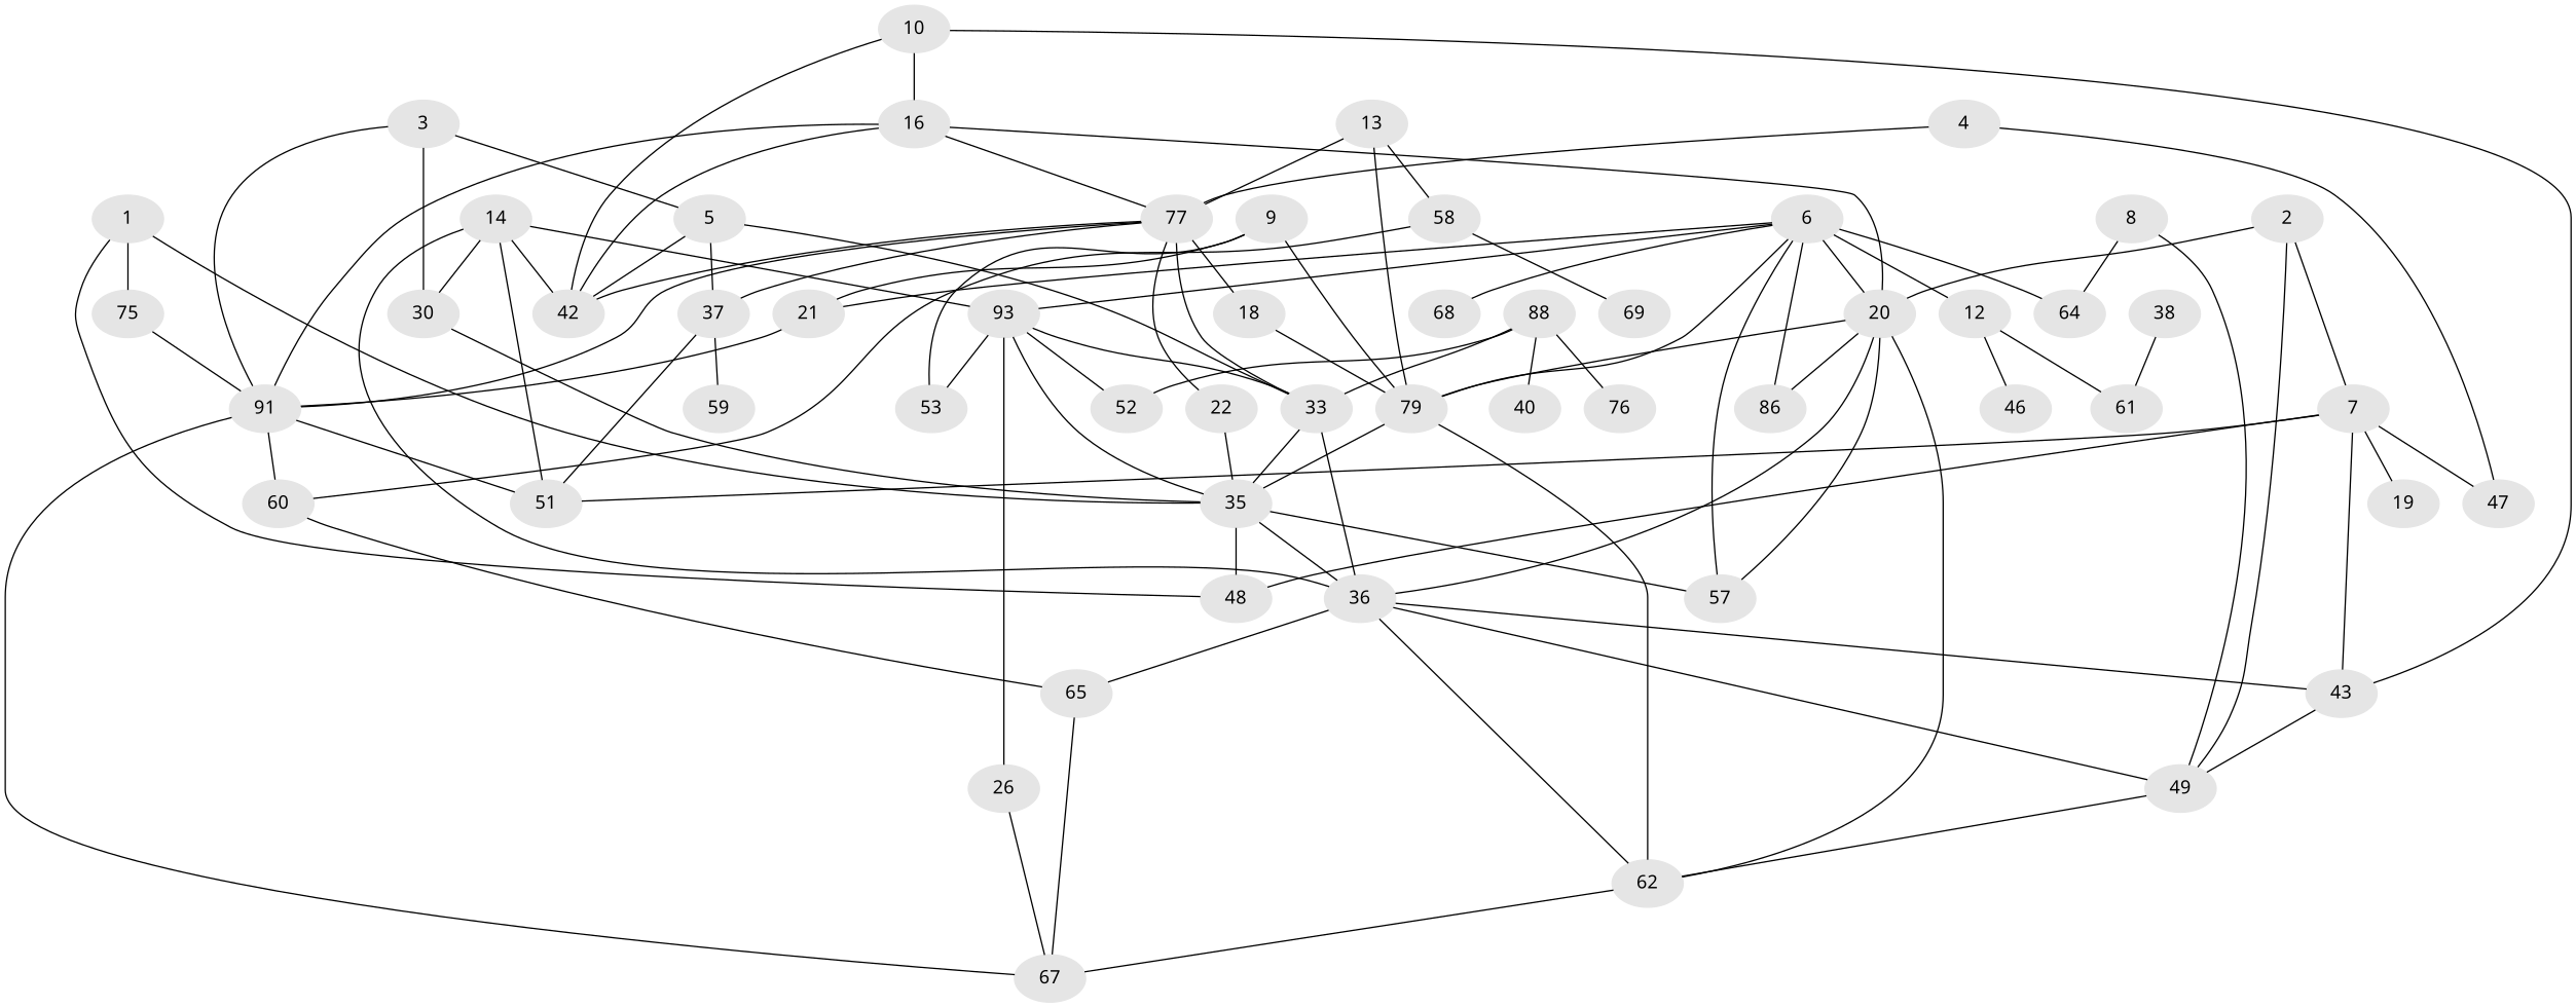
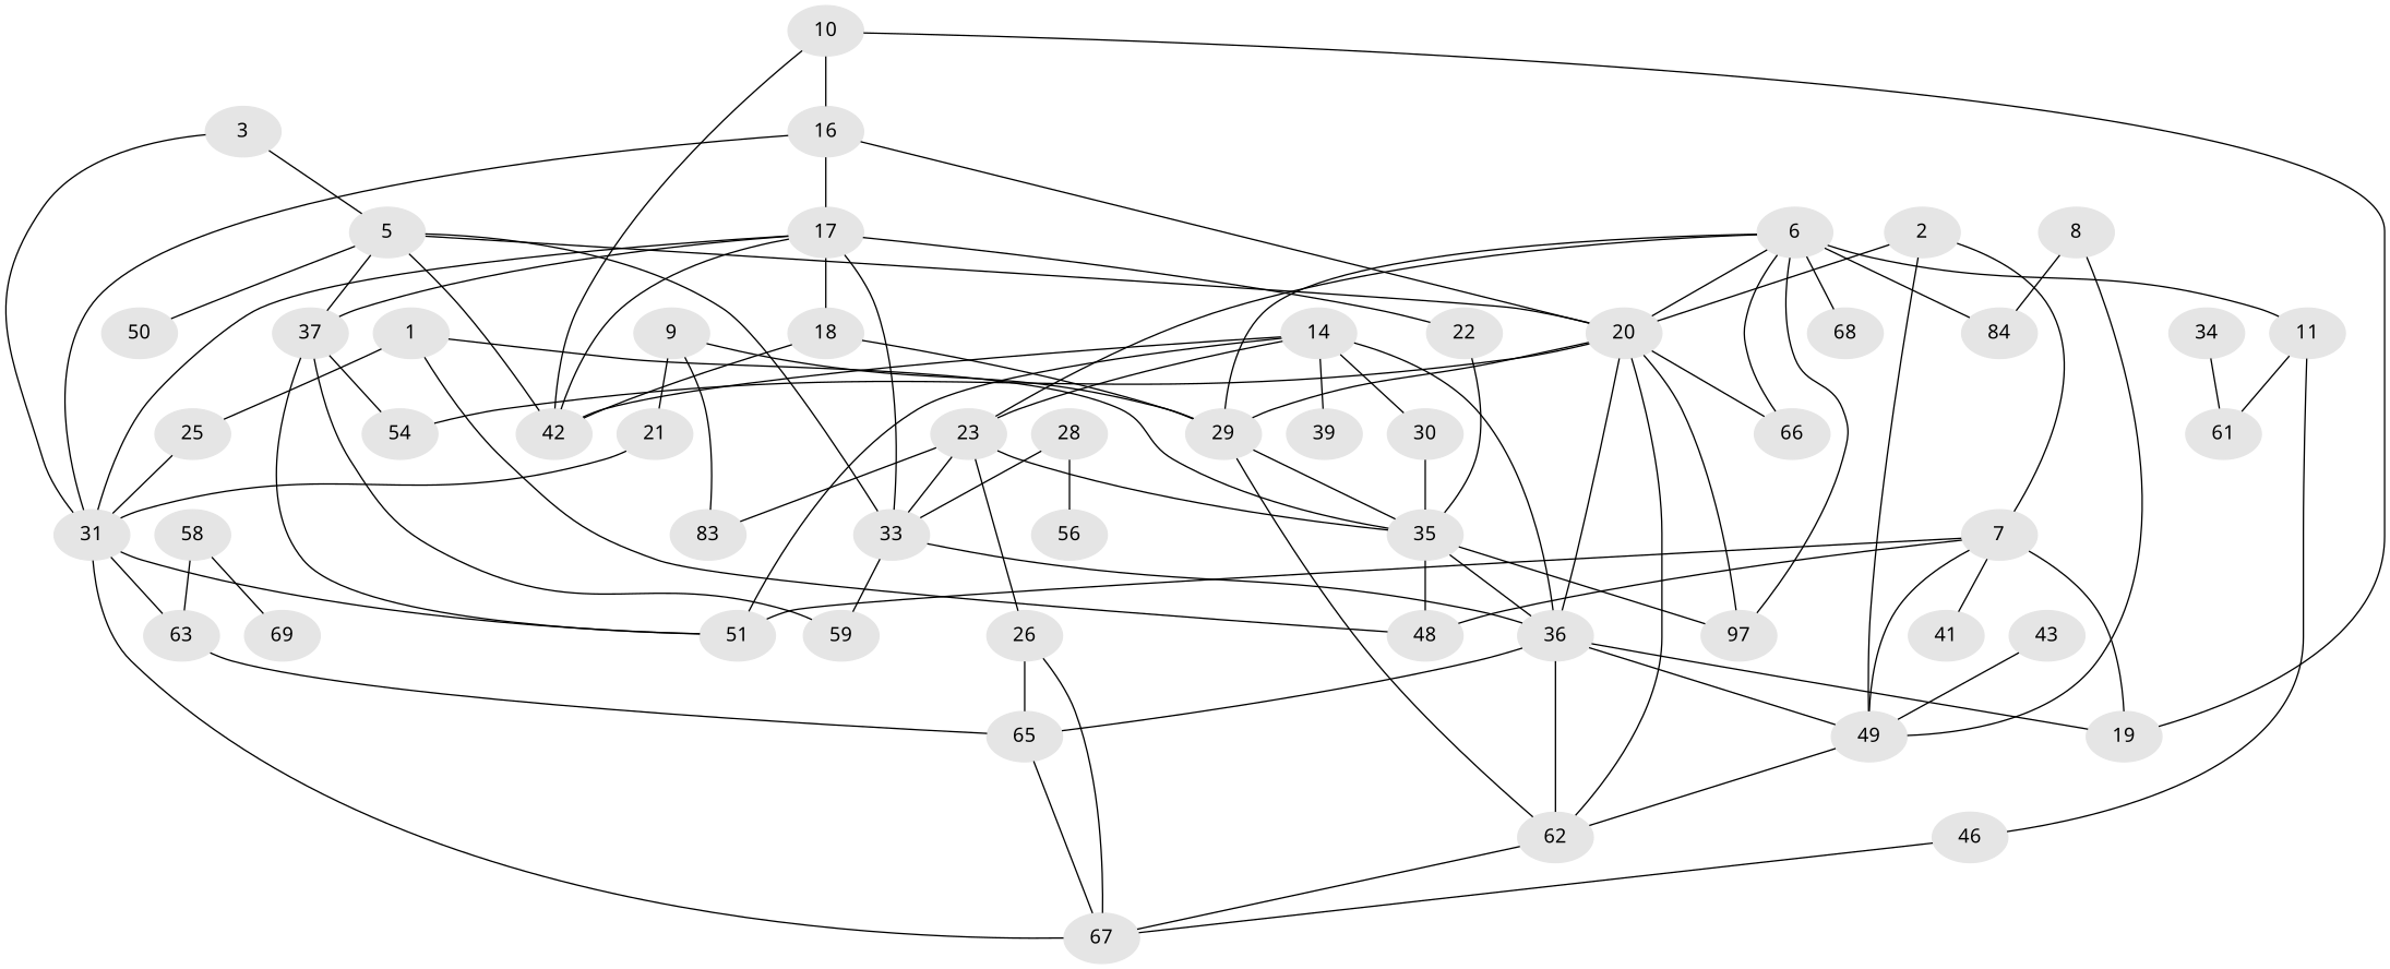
  graph {
    fontname="Noto Sans"
    node [color=gray90 fontname="Noto Sans" style=filled]
    edge [fontname="Noto Sans" weight=1.0]
    1
-   25 [label=75]
+   25
    35
    48
-   31 [label=91]
-   57
+   31
+   57 [label=97]
    36
    2
    7
    20
    49
-   41 [label=47]
+   41
    19
    43
    51
-   29 [label=79]
-   66 [label=86]
+   29
+   66
    62
+   54
    3
    5
    30
    33
    37
    42
+   50
    67
-   60
-   4
-   17 [label=77]
+   60 [label=63]
+   17
    18
    22
    59
    6
-   11 [label=12]
+   11
    21
-   23 [label=93]
-   64
+   23
+   64 [label=84]
    68
    46
    61
-   53
+   53 [label=83]
    26
-   52
    8
    9
    10
    16
-   13
    58
    69
    14
+   39
    65
-   28 [label=88]
-   40
-   56 [label=76]
-   34 [label=38]
+   28
+   56
+   34
    1 -- 25
    1 -- 35
    1 -- 48
    25 -- 31
    35 -- 48
    35 -- 57
    35 -- 36
    31 -- 51
    31 -- 67
    31 -- 60
    36 -- 49
-   36 -- 43
+   36 -- 19
    36 -- 62
    36 -- 65
    2 -- 7
    2 -- 20
    2 -- 49
    7 -- 48
    7 -- 41
    7 -- 19 [weight=2.0]
-   7 -- 43 [weight=2.0]
+   7 -- 49 [weight=2.0]
    7 -- 51
    20 -- 57
    20 -- 36
    20 -- 29
    20 -- 66
    20 -- 62
+   20 -- 54
    49 -- 62
    43 -- 49
    29 -- 35
    29 -- 62
    62 -- 67
    3 -- 31
    3 -- 5
-   3 -- 30
+   5 -- 20
    5 -- 33
    5 -- 37
    5 -- 42
+   5 -- 50
    30 -- 35
    33 -- 36
-   33 -- 35
+   33 -- 59
    37 -- 51
+   37 -- 54
    37 -- 59
    60 -- 65
-   4 -- 41
-   4 -- 17
    17 -- 31
    17 -- 33 [weight=2.0]
    17 -- 37
    17 -- 42
    17 -- 18 [weight=2.0]
    17 -- 22
    18 -- 29
    22 -- 35
    6 -- 57
    6 -- 20
    6 -- 29
    6 -- 66
    6 -- 11
-   6 -- 21
    6 -- 23
    6 -- 64 [weight=3.0]
    6 -- 68
    11 -- 46
    11 -- 61
    21 -- 31
    23 -- 35
    23 -- 33
    23 -- 53
    23 -- 26
-   23 -- 52
+   46 -- 67
    26 -- 67
+   26 -- 65
    8 -- 49
    8 -- 64
    9 -- 29
    9 -- 21
    9 -- 53
-   10 -- 43
+   10 -- 19
    10 -- 42
    10 -- 16
    16 -- 31
    16 -- 20
-   16 -- 42
+   18 -- 42
    16 -- 17
-   13 -- 29
-   13 -- 17 [weight=2.0]
-   13 -- 58 [weight=2.0]
    58 -- 60
    58 -- 69
    14 -- 36
    14 -- 51
    14 -- 30
    14 -- 42
    14 -- 23
+   14 -- 39
    65 -- 67
    28 -- 33
-   28 -- 52
-   28 -- 40
    28 -- 56
    34 -- 61
  }
